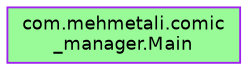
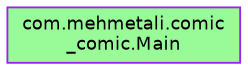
  digraph {
    rankdir=LR
-   n1 [color=purple fillcolor=palegreen fontname=Helvetica fontsize=10 height=0.2 label="com.mehmetali.comic\l_manager.Main" shape=box style=filled width=0.4]
+   n1 [color=purple fillcolor=palegreen fontname=Helvetica fontsize=10 height=0.2 label="com.mehmetali.comic\l_comic.Main" shape=box style=filled width=0.4]
  }
